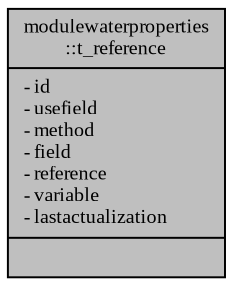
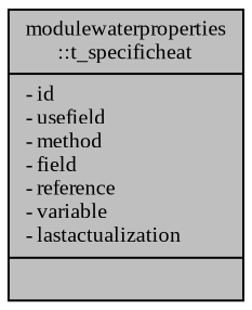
  digraph {
    fontname="Liberation Serif"
-   n1 [color=black fillcolor=grey75 fontcolor=black fontname="Liberation Serif" fontsize=10 height=0.2 label="{modulewaterproperties\l::t_reference\n|- id\l- usefield\l- method\l- field\l- reference\l- variable\l- lastactualization\l|}" shape=record style=filled width=0.4]
+   n1 [color=black fillcolor=grey75 fontcolor=black fontname="Liberation Serif" fontsize=10 height=0.2 label="{modulewaterproperties\l::t_specificheat\n|- id\l- usefield\l- method\l- field\l- reference\l- variable\l- lastactualization\l|}" shape=record style=filled width=0.4]
  }
